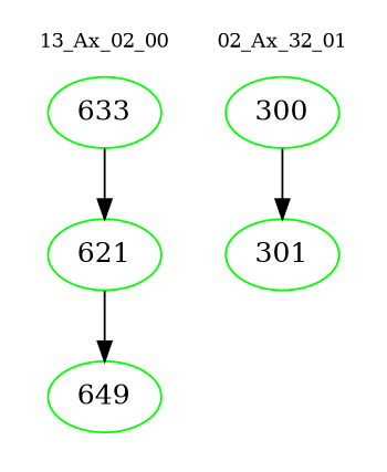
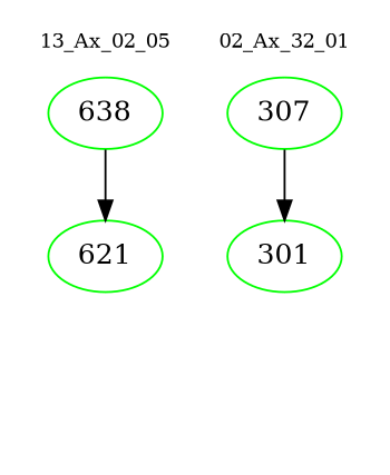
  digraph {
    node [color=green]
    edge [color=black]
-   n1 [label=633]
+   n1 [label=638]
    n2 [label=621]
-   n3 [label=649]
-   n4 [label=300]
+   n4 [label=307]
    n5 [label=301]
    subgraph cluster_1 {
      color=white
      fontsize=10
-     label="13_Ax_02_00"
+     label="13_Ax_02_05"
      n1
      n2
-     n3
    }
    subgraph cluster_2 {
      color=white
      fontsize=10
      label="02_Ax_32_01"
      n4
      n5
    }
    n1 -> n2
-   n2 -> n3
    n4 -> n5
  }
